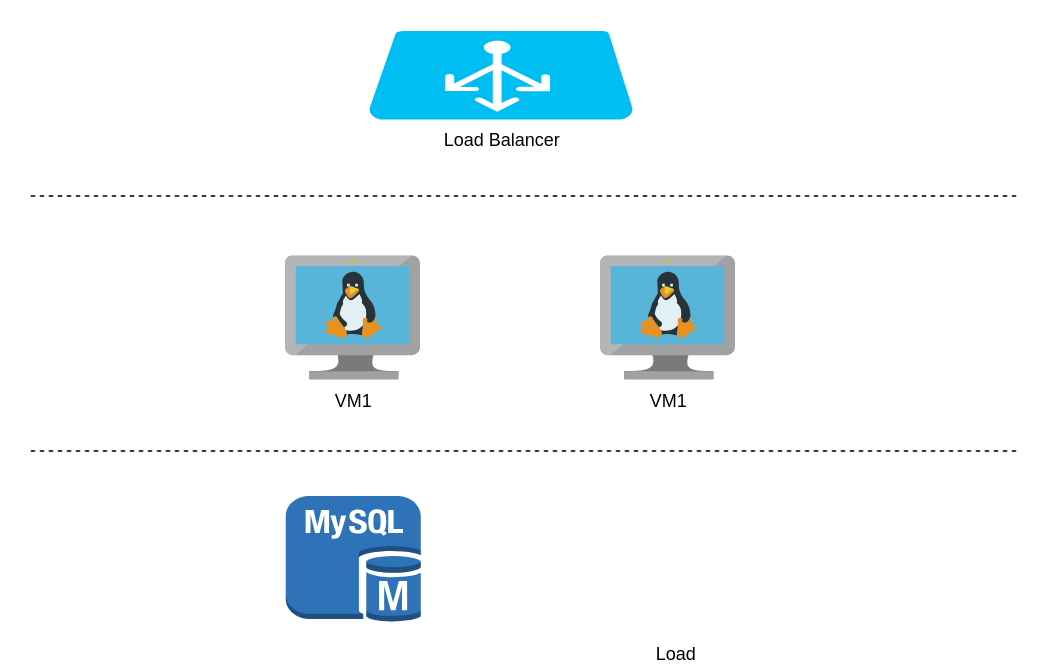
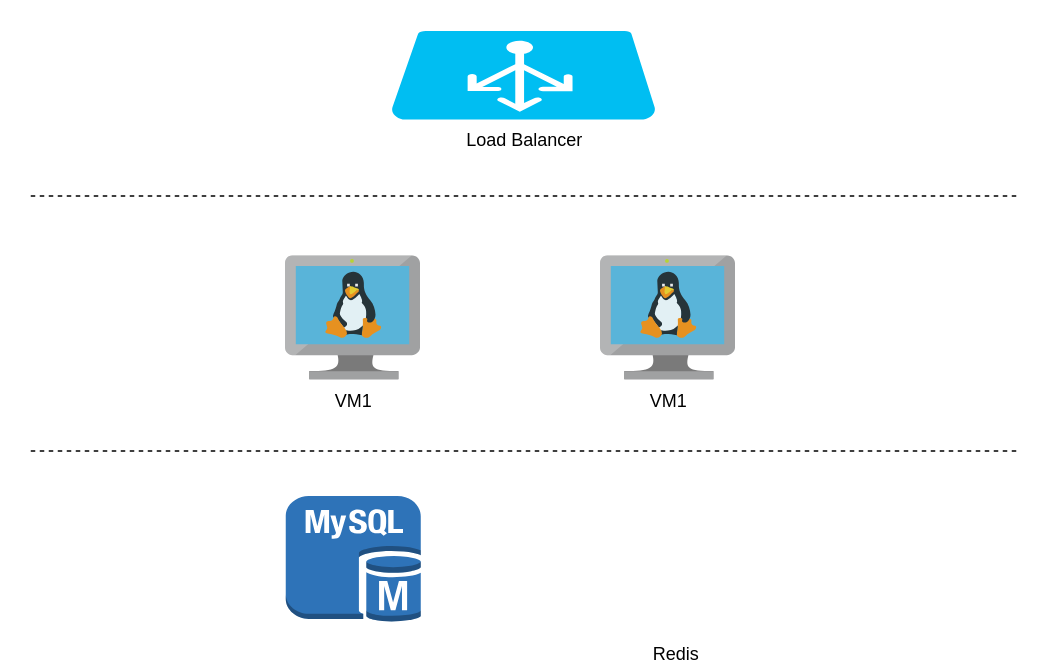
  <mxCell id="0" />
  <mxCell id="1" parent="0" />
  <mxCell id="2" value="VM1" style="aspect=fixed;html=1;points=[];align=center;image;fontSize=12;image=img/lib/mscae/VM_Linux.svg;" vertex="1" parent="1"><mxGeometry x="190" y="170" width="90" height="82.8" as="geometry" /></mxCell>
- <mxCell id="3" value="Load Balancer" style="verticalLabelPosition=bottom;html=1;verticalAlign=top;align=center;strokeColor=none;fillColor=#00BEF2;shape=mxgraph.azure.azure_load_balancer;" vertex="1" parent="1"><mxGeometry x="245" y="20" width="177" height="59" as="geometry" /></mxCell>
+ <mxCell id="3" value="Load Balancer" style="verticalLabelPosition=bottom;html=1;verticalAlign=top;align=center;strokeColor=none;fillColor=#00BEF2;shape=mxgraph.azure.azure_load_balancer;" vertex="1" parent="1"><mxGeometry x="260" y="20" width="177" height="59" as="geometry" /></mxCell>
  <mxCell id="4" value="VM1" style="aspect=fixed;html=1;points=[];align=center;image;fontSize=12;image=img/lib/mscae/VM_Linux.svg;" vertex="1" parent="1"><mxGeometry x="400" y="170" width="90" height="82.8" as="geometry" /></mxCell>
  <mxCell id="5" value="" style="outlineConnect=0;dashed=0;verticalLabelPosition=bottom;verticalAlign=top;align=center;html=1;shape=mxgraph.aws3.mysql_db_instance;fillColor=#2E73B8;gradientColor=none;" vertex="1" parent="1"><mxGeometry x="190" y="330" width="90" height="84" as="geometry" /></mxCell>
- <mxCell id="6" value="Load" style="shape=image;html=1;verticalAlign=top;verticalLabelPosition=bottom;labelBackgroundColor=#ffffff;imageAspect=0;aspect=fixed;image=https://cdn4.iconfinder.com/data/icons/redis-2/1451/Untitled-2-128.png" vertex="1" parent="1"><mxGeometry x="400" y="322" width="100" height="100" as="geometry" /></mxCell>
+ <mxCell id="6" value="Redis" style="shape=image;html=1;verticalAlign=top;verticalLabelPosition=bottom;labelBackgroundColor=#ffffff;imageAspect=0;aspect=fixed;image=https://cdn4.iconfinder.com/data/icons/redis-2/1451/Untitled-2-128.png" vertex="1" parent="1"><mxGeometry x="400" y="322" width="100" height="100" as="geometry" /></mxCell>
  <mxCell id="7" value="" style="endArrow=none;dashed=1;html=1;" edge="1" parent="1"><mxGeometry width="50" height="50" relative="1" as="geometry"><mxPoint x="20" y="130" as="sourcePoint" /><mxPoint x="680" y="130" as="targetPoint" /></mxGeometry></mxCell>
  <mxCell id="8" value="" style="endArrow=none;dashed=1;html=1;" edge="1" parent="1"><mxGeometry width="50" height="50" relative="1" as="geometry"><mxPoint x="20" y="300" as="sourcePoint" /><mxPoint x="680" y="300" as="targetPoint" /></mxGeometry></mxCell>
